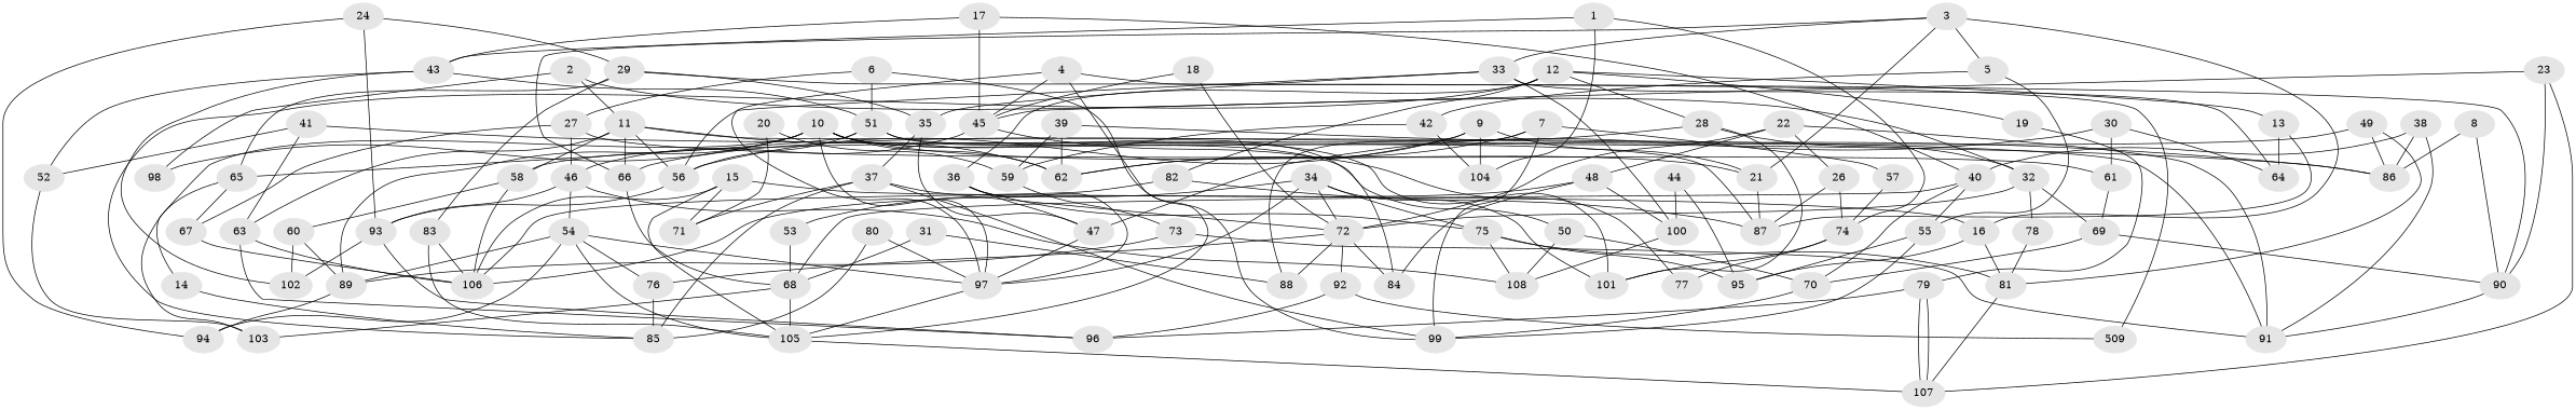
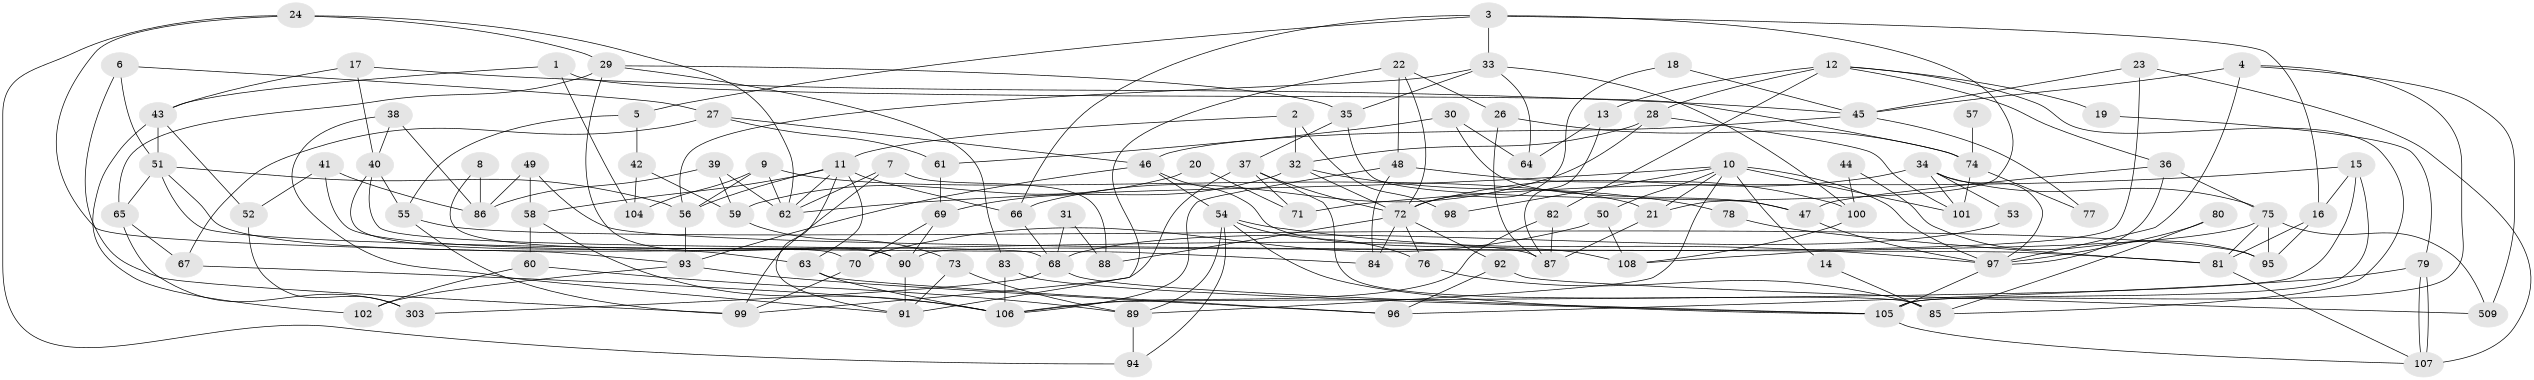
  graph {
    node [color=gray90 style=filled]
    1
    43
    74
    104
    51
    52
    102
    101
    77
    2
    11
    32
    98
    66
    62
    56
    58
    63
    91
    72
    69
    78
    3
    5
    16
    21
    33
    42
    55
    81
    95
    87
    64
    35
    100
    68
    4
    45
    97
    105
    n41 [label=509]
    46
    107
    59
    99
    6
    27
    61
    67
    65
    84
    7
    57
    88
    8
    86
    90
    9
    93
    10
    14
    50
    89
    85
    70
    108
    94
    106
    60
    96
    12
    13
    19
    28
    36
    82
    79
    47
    75
    15
    71
    17
    40
    18
    76
    92
    20
    73
    22
    26
    48
    23
    24
    29
    83
    54
    37
-   103
+   103 [label=303]
    30
    31
    34
    53
    38
    39
    41
    44
    49
    80
    1 -- 43
    1 -- 74
    1 -- 104
    43 -- 51
    43 -- 52
    43 -- 102
    74 -- 101
    74 -- 77
    51 -- 56
    51 -- 87
    51 -- 65
    51 -- 84
    52 -- 103
    2 -- 11
    2 -- 32
    2 -- 98
    11 -- 66
    11 -- 62
    11 -- 56
    11 -- 58
    11 -- 63
    11 -- 91
    32 -- 72
    32 -- 69
    32 -- 78
    66 -- 68
    56 -- 93
    58 -- 106
    58 -- 60
    63 -- 106
    63 -- 96
    72 -- 84
    72 -- 88
    72 -- 76
    72 -- 92
    69 -- 90
    69 -- 70
    78 -- 81
    3 -- 66
    3 -- 5
    3 -- 16
    3 -- 21
    3 -- 33
    5 -- 42
    5 -- 55
    16 -- 81
    16 -- 95
    21 -- 87
    33 -- 56
    33 -- 64
    33 -- 35
    33 -- 100
    42 -- 104
    42 -- 59
    55 -- 95
    55 -- 99
    81 -- 107
    35 -- 47
    35 -- 37
    100 -- 108
    68 -- 105
    68 -- 103
    4 -- 45
    4 -- 97
    4 -- 105
    4 -- n41
    45 -- 77
    45 -- 46
    97 -- 105
    105 -- 107
    46 -- 93
    46 -- 108
    46 -- 54
    59 -- 73
    6 -- 51
    6 -- 99
    6 -- 27
    27 -- 46
    27 -- 61
    27 -- 67
    61 -- 69
    67 -- 106
    65 -- 67
    65 -- 103
    7 -- 62
    7 -- 99
-   7 -- 57
    7 -- 88
    57 -- 74
    8 -- 86
    8 -- 90
    90 -- 91
    9 -- 104
    9 -- 62
    9 -- 56
    9 -- 21
    93 -- 102
    93 -- 96
    10 -- 101
    10 -- 98
    10 -- 62
    10 -- 21
    10 -- 97
    10 -- 14
    10 -- 50
    10 -- 89
    14 -- 85
    50 -- 70
    50 -- 108
    89 -- 94
    70 -- 99
    60 -- 102
    60 -- 89
    12 -- 85
    12 -- 13
    12 -- 19
    12 -- 28
    12 -- 36
    12 -- 82
    13 -- 87
    13 -- 64
    19 -- 79
    28 -- 101
    28 -- 32
    28 -- 66
    36 -- 97
    36 -- 47
    36 -- 75
    82 -- 87
    82 -- 106
    79 -- 107
    79 -- 107
    79 -- 96
    47 -- 97
    75 -- 81
    75 -- 95
+   75 -- n41
    75 -- 108
    15 -- 16
    15 -- 105
    15 -- 106
    15 -- 71
    17 -- 43
    17 -- 45
    17 -- 40
    40 -- 55
    40 -- 68
    40 -- 70
    18 -- 72
    18 -- 45
    76 -- 85
    92 -- n41
    92 -- 96
    20 -- 59
    20 -- 71
    73 -- 91
    73 -- 89
    22 -- 91
    22 -- 72
    22 -- 26
    22 -- 48
    26 -- 74
    26 -- 87
    48 -- 100
    48 -- 84
    48 -- 106
    23 -- 45
    23 -- 107
    23 -- 90
+   24 -- 62
    24 -- 93
    24 -- 94
    24 -- 29
    29 -- 35
    29 -- 65
    29 -- 90
    29 -- 83
    83 -- 105
    83 -- 106
    54 -- 97
    54 -- 105
    54 -- 89
    54 -- 94
    54 -- 76
    37 -- 72
    37 -- 99
    37 -- 85
    37 -- 71
    30 -- 64
    30 -- 61
    30 -- 47
    31 -- 68
    31 -- 88
    34 -- 101
    34 -- 72
    34 -- 97
    34 -- 75
    34 -- 53
    53 -- 68
    38 -- 91
    38 -- 86
    38 -- 40
    39 -- 62
    39 -- 59
    39 -- 86
    41 -- 52
    41 -- 63
    41 -- 86
    44 -- 95
    44 -- 100
    49 -- 58
    49 -- 81
    49 -- 86
    80 -- 97
    80 -- 85
  }
